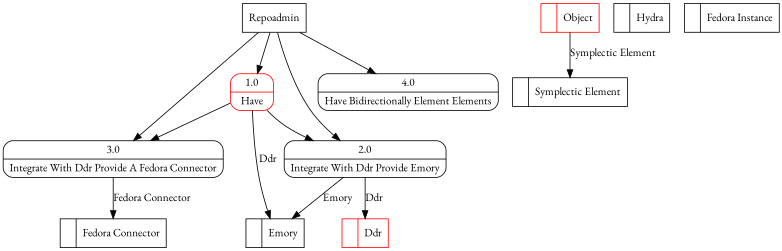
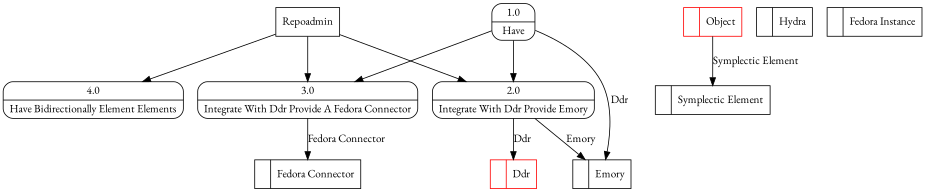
  digraph {
    fontname="EB Garamond"
    node [fontname="EB Garamond" shape=record]
    edge [fontname="EB Garamond"]
    n1 [label="<f0>  |<f1> Fedora Connector "]
    n2 [color=red label="<f0>  |<f1> Object "]
    n3 [label="<f0>  |<f1> Symplectic Element "]
    n4 [color=red label="<f0>  |<f1> Ddr "]
    n5 [label="<f0>  |<f1> Hydra "]
    n6 [label="<f0>  |<f1> Emory "]
    n7 [label="<f0>  |<f1> Fedora Instance "]
    n8 [label=Repoadmin shape=box]
-   n9 [label="{<f0> 1.0|<f1> Have }" shape=Mrecord color=red]
+   n9 [label="{<f0> 1.0|<f1> Have }" shape=Mrecord]
    n10 [label="{<f0> 2.0|<f1> Integrate With Ddr Provide Emory }" shape=Mrecord]
    n11 [label="{<f0> 3.0|<f1> Integrate With Ddr Provide A Fedora Connector }" shape=Mrecord]
    n12 [label="{<f0> 4.0|<f1> Have Bidirectionally Element Elements }" shape=Mrecord]
    n2 -> n3 [label="Symplectic Element"]
-   n8 -> n9
    n8 -> n10
    n8 -> n11
    n8 -> n12
    n9 -> n6 [label=Ddr]
    n9 -> n10
    n9 -> n11
    n10 -> n4 [label=Ddr]
    n10 -> n6 [label=Emory]
    n11 -> n1 [label="Fedora Connector"]
  }
